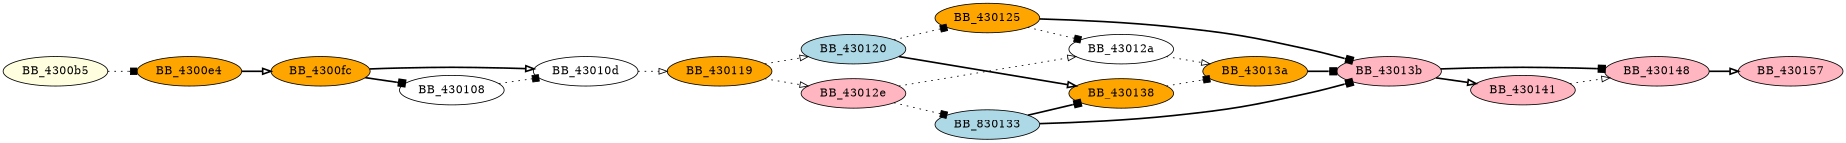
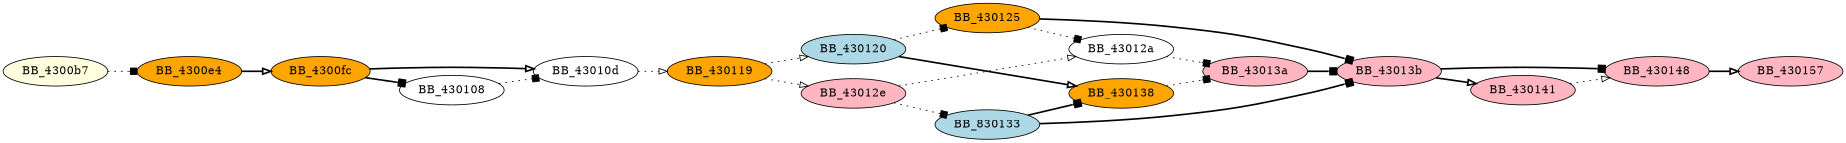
  digraph {
    rankdir=LR
    node [fillcolor=lightpink style=filled]
    edge [arrowhead=box style=dotted]
-   BB_4300b7 [fillcolor=lightyellow label=BB_4300b5]
+   BB_4300b7 [fillcolor=lightyellow]
    BB_4300e4 [fillcolor=orange]
    BB_4300fc [fillcolor=orange]
    BB_430108 [fillcolor=white]
    BB_43010d [fillcolor=white]
    BB_430119 [fillcolor=orange]
    BB_430120 [fillcolor=lightblue]
    BB_43012e
    BB_430125 [fillcolor=orange]
    BB_430138 [fillcolor=orange]
    BB_43012a [fillcolor=white]
    n12 [fillcolor=lightblue label=BB_830133]
    BB_43013b
-   BB_43013a [fillcolor=orange]
+   BB_43013a
    BB_430141
    BB_430148
    BB_430157
    BB_4300b7 -> BB_4300e4
    BB_4300e4 -> BB_4300fc [arrowhead=onormal style=bold]
    BB_4300fc -> BB_430108 [style=bold]
    BB_4300fc -> BB_43010d [arrowhead=onormal style=bold]
    BB_430108 -> BB_43010d
    BB_43010d -> BB_430119 [arrowhead=onormal]
    BB_430119 -> BB_430120 [arrowhead=onormal]
    BB_430119 -> BB_43012e [arrowhead=onormal]
    BB_430120 -> BB_430125
    BB_430120 -> BB_430138 [arrowhead=onormal style=bold]
    BB_43012e -> BB_43012a [arrowhead=onormal]
    BB_43012e -> n12
    BB_430125 -> BB_43012a
    BB_430125 -> BB_43013b [style=bold]
    BB_430138 -> BB_43013a
-   BB_43012a -> BB_43013a [arrowhead=onormal]
+   BB_43012a -> BB_43013a
    n12 -> BB_430138 [style=bold]
    n12 -> BB_43013b [style=bold]
    BB_43013b -> BB_430141 [arrowhead=onormal style=bold]
    BB_43013b -> BB_430148 [style=bold]
    BB_43013a -> BB_43013b [style=bold]
    BB_430141 -> BB_430148 [arrowhead=onormal]
    BB_430148 -> BB_430157 [arrowhead=onormal style=bold]
  }
